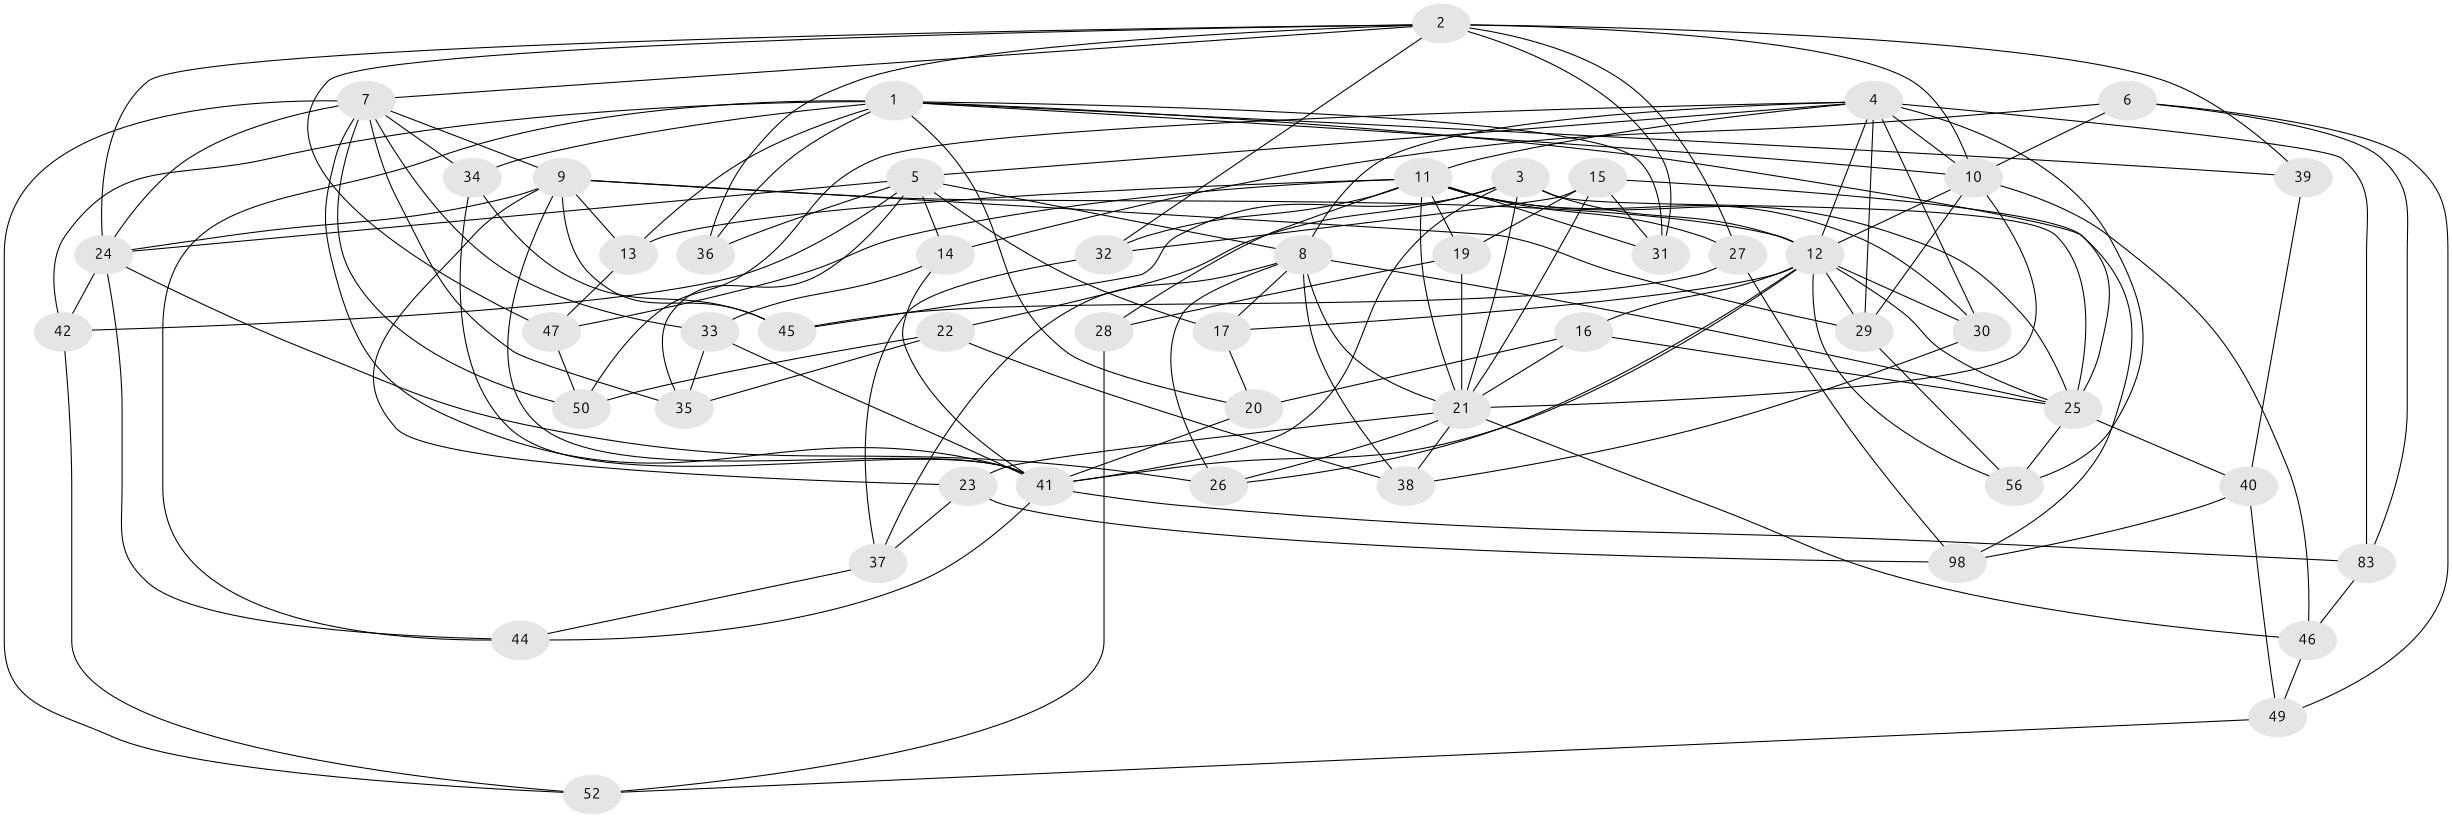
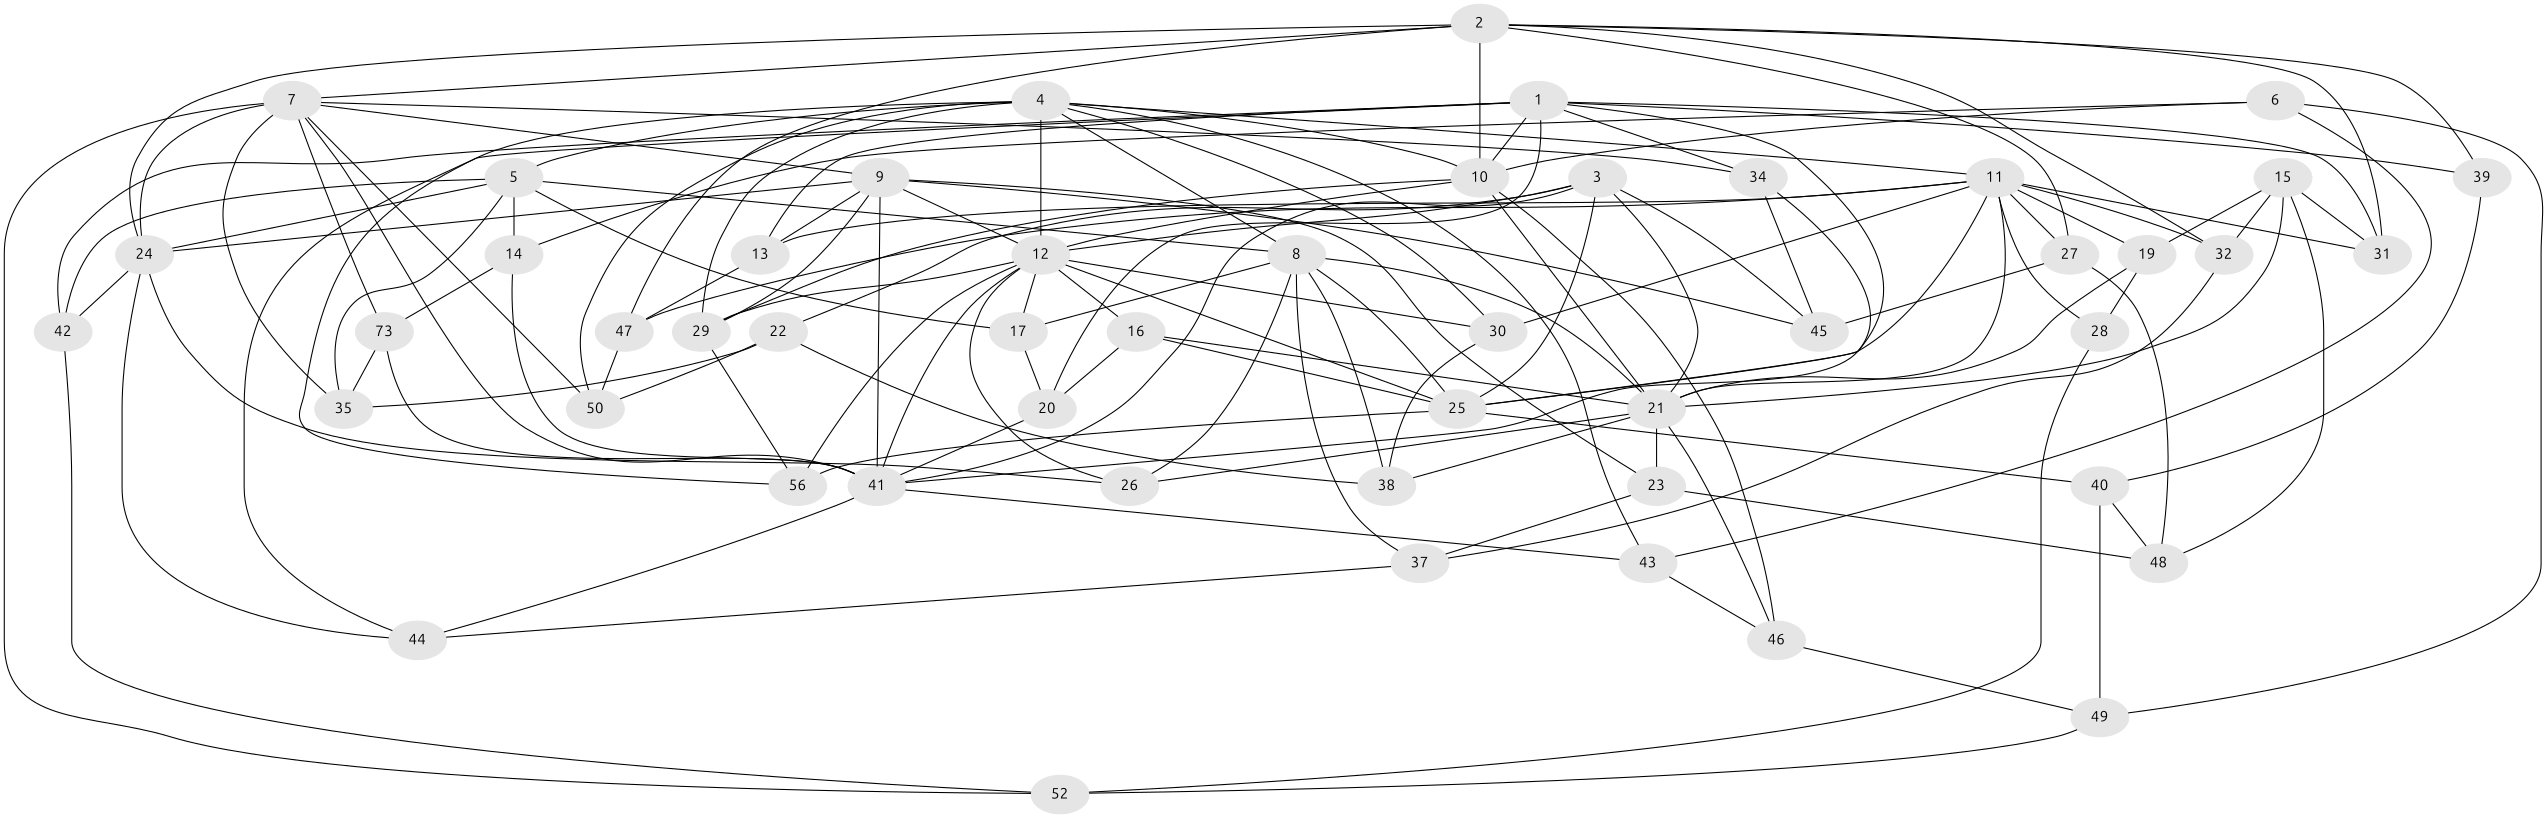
  graph {
    fontname=Ubuntu
    node [color=gray90 fontname=Ubuntu style=filled]
    edge [fontname=Ubuntu weight=1.0]
    1
    10
    13
    20
    25
    31
    34
-   36
    39
    42
    44
    12
    21
    29
    46
    47
    41
    n18 [label=56]
    40
    45
    52
    2
    7
    24
    27
    32
    50
    35
    9
-   33
+   33 [label=73]
    26
-   48 [label=98]
+   48
    37
    3
    22
    30
    17
    16
    38
    23
-   43 [label=83]
+   43
    4
    5
    8
    11
    14
    19
    28
    6
    49
    15
    1 -- 10 [weight=2.0]
    1 -- 13
    1 -- 20
    1 -- 25
    1 -- 31
    1 -- 34
-   1 -- 36 [weight=2.0]
    1 -- 39
    1 -- 42
    1 -- 44
    10 -- 12
    10 -- 21
    10 -- 29
    10 -- 46
    13 -- 47
    20 -- 41
    25 -- n18
    25 -- 40
    34 -- 41
    34 -- 45
    39 -- 40
    42 -- 52
    12 -- 25
    12 -- 29
    12 -- 41
    12 -- n18
    12 -- 26
    12 -- 30
    12 -- 17
    12 -- 16
    21 -- 46
    21 -- 26
    21 -- 38
    21 -- 23
    29 -- n18
    46 -- 49
    47 -- 50
    41 -- 44
    41 -- 43
    40 -- 48
    40 -- 49
    2 -- 10 [weight=2.0]
    2 -- 31
-   2 -- 36
    2 -- 39
    2 -- 47
    2 -- 7
    2 -- 24
    2 -- 27
    2 -- 32
    7 -- 34
    7 -- 41
    7 -- 52
    7 -- 24
    7 -- 50
    7 -- 35
    7 -- 9
    7 -- 33
    24 -- 42
    24 -- 44
    24 -- 26
    27 -- 45
    27 -- 48
    32 -- 37
    9 -- 13
    9 -- 12
    9 -- 29
    9 -- 41
    9 -- 45
    9 -- 24
    9 -- 23
    33 -- 41
    33 -- 35
    37 -- 44
    3 -- 25 [weight=3.0]
    3 -- 12
    3 -- 21
    3 -- 41
    3 -- 45
    3 -- 22
    22 -- 50
    22 -- 35
    22 -- 38
    30 -- 38
    17 -- 20
    16 -- 20
    16 -- 25
    16 -- 21
    23 -- 48
    23 -- 37
    43 -- 46
    4 -- 10
    4 -- 12
    4 -- 29 [weight=2.0]
    4 -- n18
    4 -- 50
    4 -- 30
    4 -- 43
    4 -- 5
    4 -- 8
    4 -- 11
-   5 -- 36
    5 -- 42
    5 -- 24 [weight=2.0]
    5 -- 35
    5 -- 17
    5 -- 8 [weight=2.0]
    5 -- 14
    8 -- 25
    8 -- 21 [weight=2.0]
    8 -- 26
    8 -- 37
    8 -- 17
    8 -- 38
    11 -- 13
    11 -- 25
    11 -- 31
    11 -- 21
    11 -- 47
    11 -- 27
    11 -- 32
    11 -- 30
    11 -- 19
    11 -- 28 [weight=2.0]
    14 -- 41
    14 -- 33
    19 -- 21
    19 -- 28
    28 -- 52
    6 -- 10
    6 -- 43
    6 -- 14
    6 -- 49
    49 -- 52
    15 -- 31
    15 -- 21
    15 -- 32
    15 -- 48
    15 -- 19
  }
